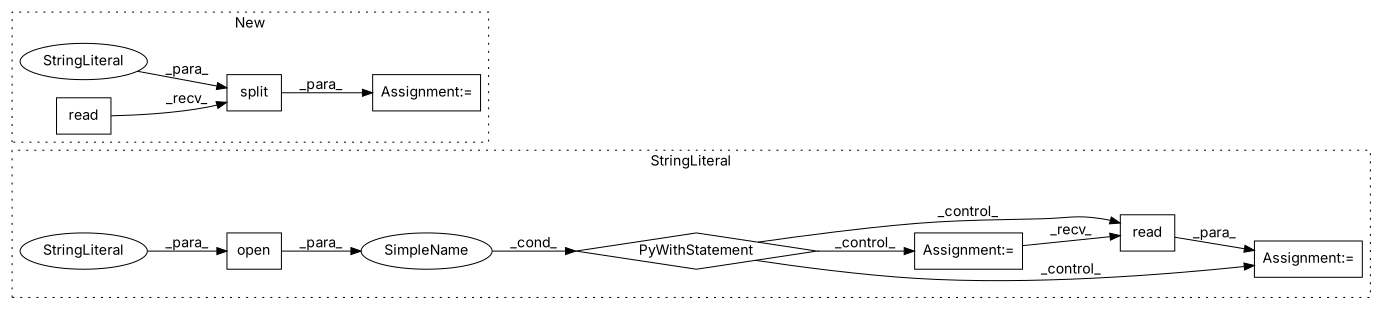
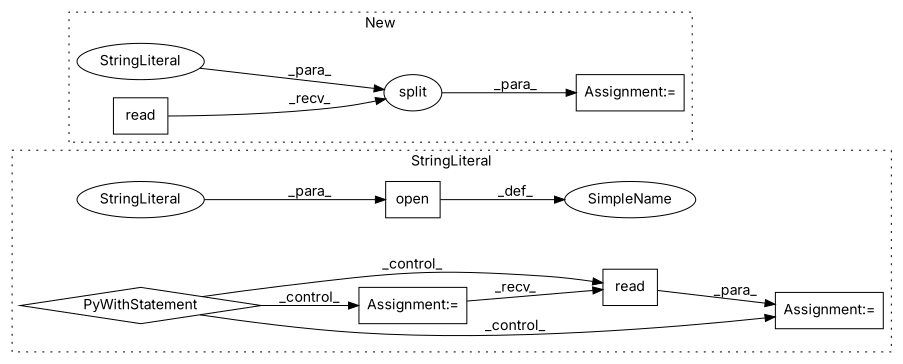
  digraph {
    fontname=Inter
    rankdir=LR
    node [a=32 fontname=Inter l=1 shape=box]
    edge [fontname=Inter]
    n1 [l="5,1" label=open s="636,667"]
    n2 [a=45 l=7 label=StringLiteral s=660 shape=ellipse]
    n3 [a=7 label="Assignment:=" s=703]
    n4 [a=42 label=SimpleName shape=ellipse l=""]
    n5 [a=104 l="10,2" label=PyWithStatement s="623,668" shape=diamond]
    n6 [a=7 label="Assignment:=" s=687]
    n7 [l=6 label=read s=706]
-   n8 [l="6,1" label=split s="548,558"]
+   n8 [l="6,1" label=split s="548,558" shape=ellipse]
    n9 [a=7 label="Assignment:=" s=539]
    n10 [a=45 l=4 label=StringLiteral s=554 shape=ellipse]
    n11 [l="5,1" label=read s="498,517"]
    subgraph cluster_1 {
      label=StringLiteral
      style=dotted
      n1
      n2
      n3
      n4
      n5
      n6
      n7
    }
    subgraph cluster_2 {
      label=New
      style=dotted
      n8
      n9
      n10
      n11
    }
-   n1 -> n4 [label=_para_]
+   n1 -> n4 [label=_def_]
    n2 -> n1 [label=_para_]
-   n4 -> n5 [label=_cond_]
    n5 -> n3 [label=_control_]
    n5 -> n6 [label=_control_]
    n5 -> n7 [label=_control_]
    n6 -> n7 [label=_recv_]
    n7 -> n3 [label=_para_]
    n8 -> n9 [label=_para_]
    n10 -> n8 [label=_para_]
    n11 -> n8 [label=_recv_]
  }
